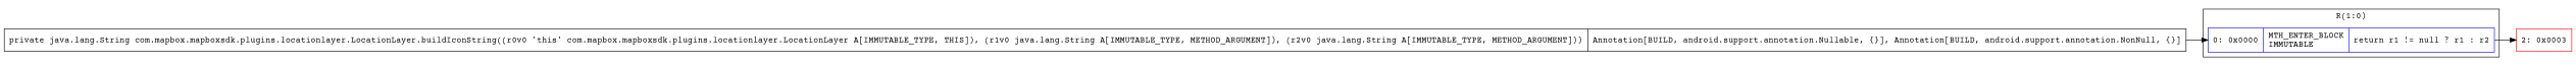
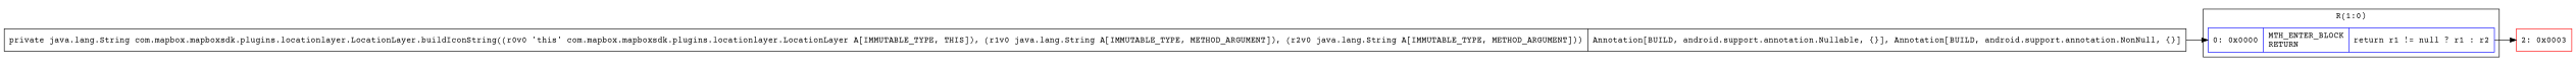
  digraph {
    fontname="Courier Prime"
    rankdir=LR
    node [fontname="Courier Prime" shape=record]
    edge [fontname="Courier Prime"]
-   n1 [color=blue label="{0\:\ 0x0000|MTH_ENTER_BLOCK\lIMMUTABLE\l|return r1 != null ? r1 : r2\l}"]
+   n1 [color=blue label="{0\:\ 0x0000|MTH_ENTER_BLOCK\lRETURN\l|return r1 != null ? r1 : r2\l}"]
    n2 [color=red label="{2\:\ 0x0003}"]
    n3 [label="{private java.lang.String com.mapbox.mapboxsdk.plugins.locationlayer.LocationLayer.buildIconString((r0v0 'this' com.mapbox.mapboxsdk.plugins.locationlayer.LocationLayer A[IMMUTABLE_TYPE, THIS]), (r1v0 java.lang.String A[IMMUTABLE_TYPE, METHOD_ARGUMENT]), (r2v0 java.lang.String A[IMMUTABLE_TYPE, METHOD_ARGUMENT]))  | Annotation[BUILD, android.support.annotation.Nullable, \{\}], Annotation[BUILD, android.support.annotation.NonNull, \{\}]\l}"]
    subgraph cluster_1 {
      label="R(1:0)"
      n1
    }
    n1 -> n2
    n3 -> n1
  }
